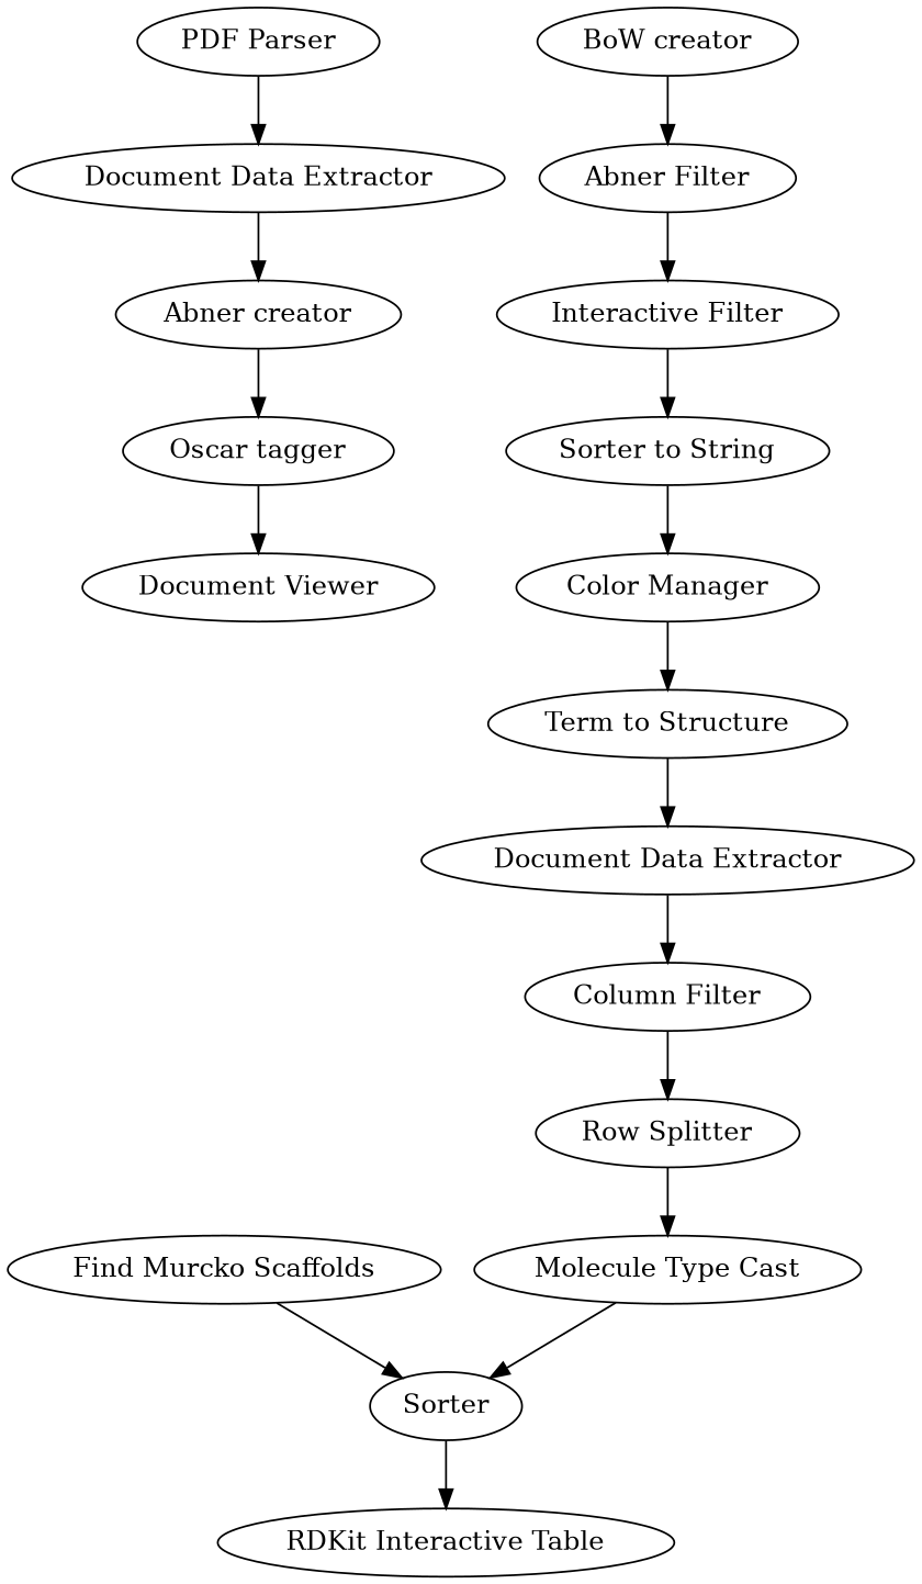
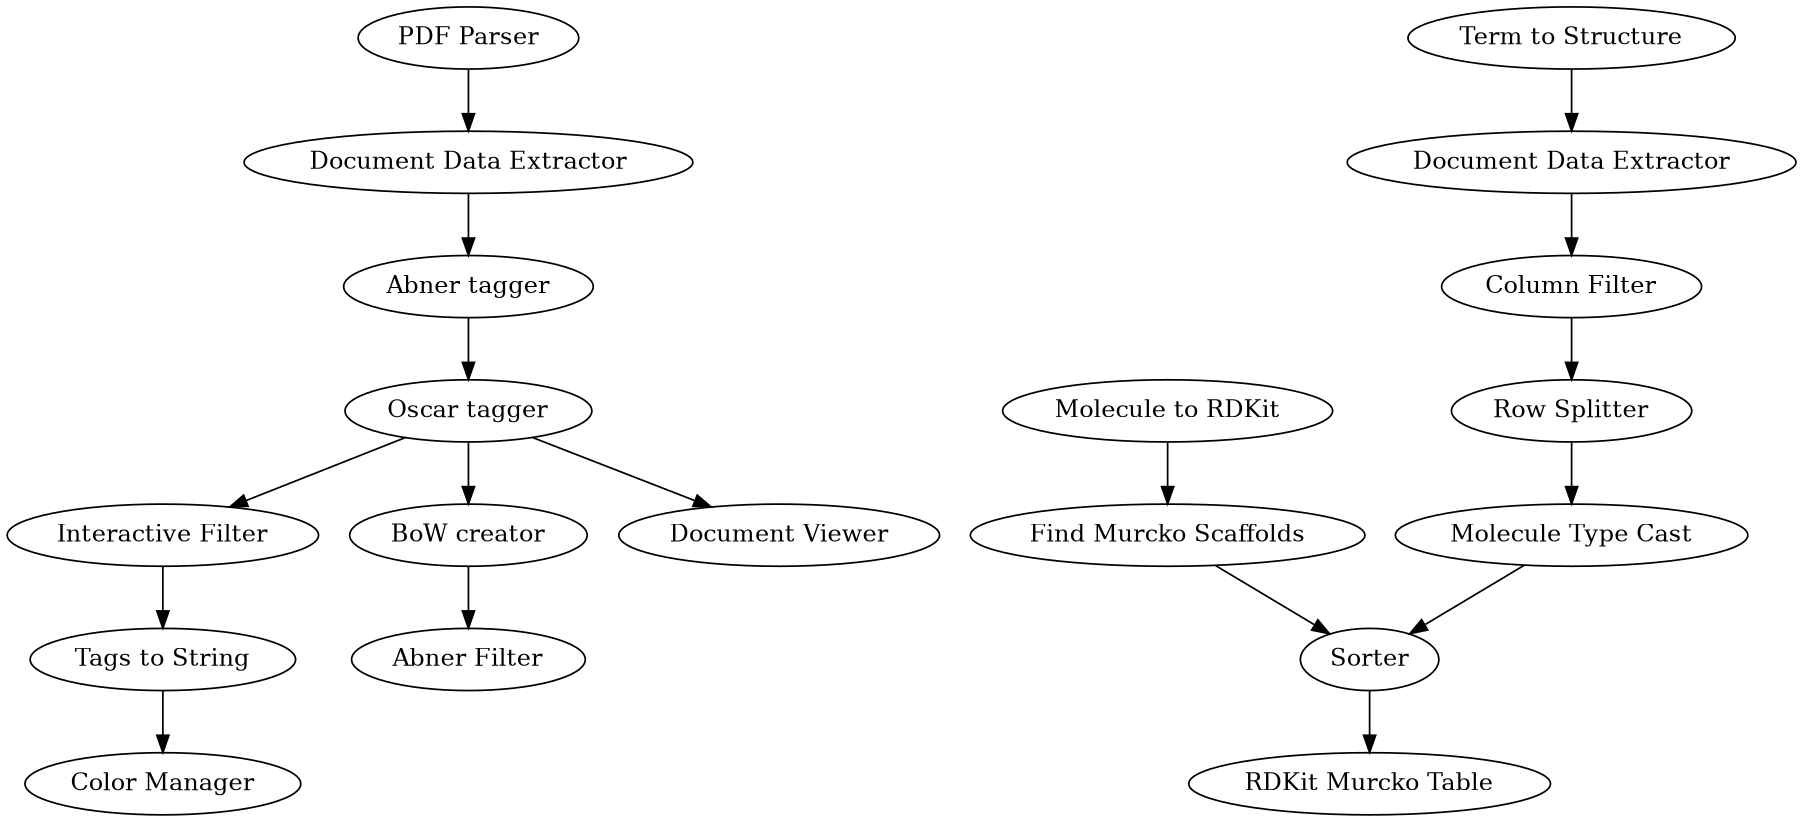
  digraph {
    rankdir=TB
    n1 [label="PDF Parser"]
    n2 [label="Document Data Extractor"]
-   n3 [label="Abner creator"]
+   n3 [label="Abner tagger"]
    n4 [label="Oscar tagger"]
    n5 [label="Document Data Extractor"]
    n6 [label="Column Filter"]
    n7 [label="Row Splitter"]
    n8 [label="Molecule Type Cast"]
    n9 [label="Color Manager"]
    n10 [label="Term to Structure"]
    n11 [label="Interactive Filter"]
-   n12 [label="Sorter to String"]
+   n12 [label="Tags to String"]
    n13 [label="BoW creator"]
    n14 [label="Abner Filter"]
    n15 [label=Sorter]
+   n16 [label="Molecule to RDKit"]
    n17 [label="Find Murcko Scaffolds"]
    n18 [label="Document Viewer"]
-   n19 [label="RDKit Interactive Table"]
+   n19 [label="RDKit Murcko Table"]
    n1 -> n2
    n2 -> n3
    n3 -> n4
+   n4 -> n13
    n4 -> n18
    n5 -> n6
    n6 -> n7
    n7 -> n8
    n8 -> n15
-   n9 -> n10
    n10 -> n5
    n11 -> n12
    n12 -> n9
    n13 -> n14
-   n14 -> n11
+   n4 -> n11
    n15 -> n19
+   n16 -> n17
    n17 -> n15
  }
